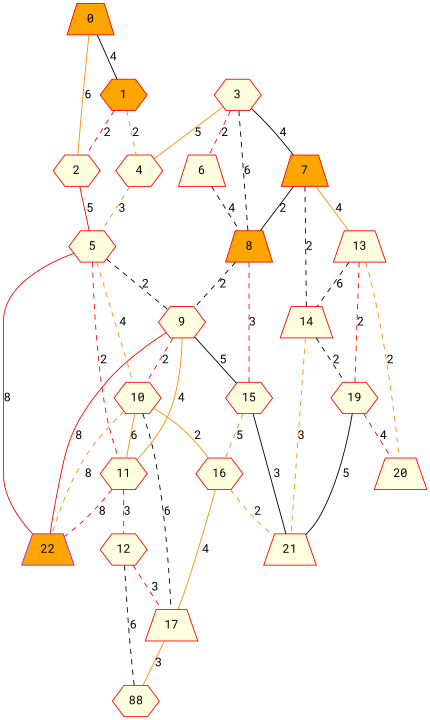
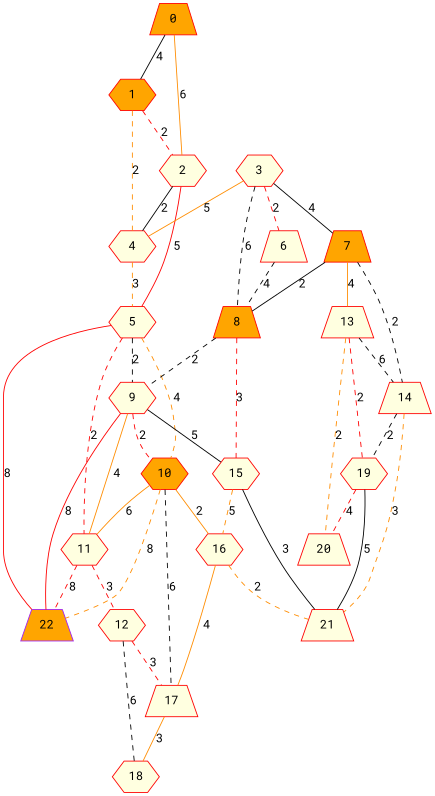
  graph {
    fontname="Roboto Mono"
    node [color=red fillcolor=lightyellow fontname="Roboto Mono" shape=hexagon style=filled weight=1]
    edge [color=black fontname="Roboto Mono" style=dashed]
    0 [fillcolor=orange shape=trapezium]
    1 [fillcolor=orange]
    2
    4
    5
    3
    6 [shape=trapezium]
    7 [fillcolor=orange shape=trapezium]
    8 [fillcolor=orange shape=trapezium]
    9
-   10
+   10 [fillcolor=orange]
    11
    22 [color=purple fillcolor=orange shape=trapezium weight=4]
    13 [shape=trapezium]
    14 [shape=trapezium]
    15
    16
    17 [shape=trapezium]
    12
    19
    20 [shape=trapezium]
    21 [shape=trapezium]
-   18 [label=88]
+   18
    0 -- 1 [label=4 style=solid]
    0 -- 2 [color=darkorange label=6 style=solid]
    1 -- 2 [color=red label=2]
    1 -- 4 [color=darkorange label=2]
+   2 -- 4 [label=2 style=solid]
    2 -- 5 [color=red label=5 style=solid]
    4 -- 5 [color=darkorange label=3]
    5 -- 9 [label=2]
    5 -- 10 [color=darkorange label=4]
    5 -- 11 [color=red label=2]
    5 -- 22 [color=red label=8 style=solid]
    3 -- 4 [color=darkorange label=5 style=solid]
    3 -- 6 [color=red label=2]
    3 -- 7 [label=4 style=solid]
    3 -- 8 [label=6]
    6 -- 8 [label=4]
    7 -- 8 [label=2 style=solid]
    7 -- 13 [color=darkorange label=4 style=solid]
    7 -- 14 [label=2]
    8 -- 9 [label=2]
    8 -- 15 [color=red label=3]
    9 -- 10 [color=red label=2]
    9 -- 11 [color=darkorange label=4 style=solid]
    9 -- 22 [color=red label=8 style=solid]
    9 -- 15 [label=5 style=solid]
    10 -- 11 [color=darkorange label=6 style=solid]
    10 -- 22 [color=darkorange label=8]
    10 -- 16 [color=darkorange label=2 style=solid]
    10 -- 17 [label=6]
    11 -- 22 [color=red label=8]
    11 -- 12 [color=red label=3]
    13 -- 14 [label=6]
    13 -- 19 [color=red label=2]
    13 -- 20 [color=darkorange label=2]
    14 -- 19 [label=2]
    14 -- 21 [color=darkorange label=3]
    15 -- 16 [color=darkorange label=5]
    15 -- 21 [label=3 style=solid]
    16 -- 17 [color=darkorange label=4 style=solid]
    16 -- 21 [color=darkorange label=2]
    17 -- 18 [color=darkorange label=3 style=solid]
    12 -- 17 [color=red label=3]
    12 -- 18 [label=6]
    19 -- 20 [color=red label=4]
    19 -- 21 [label=5 style=solid]
  }
